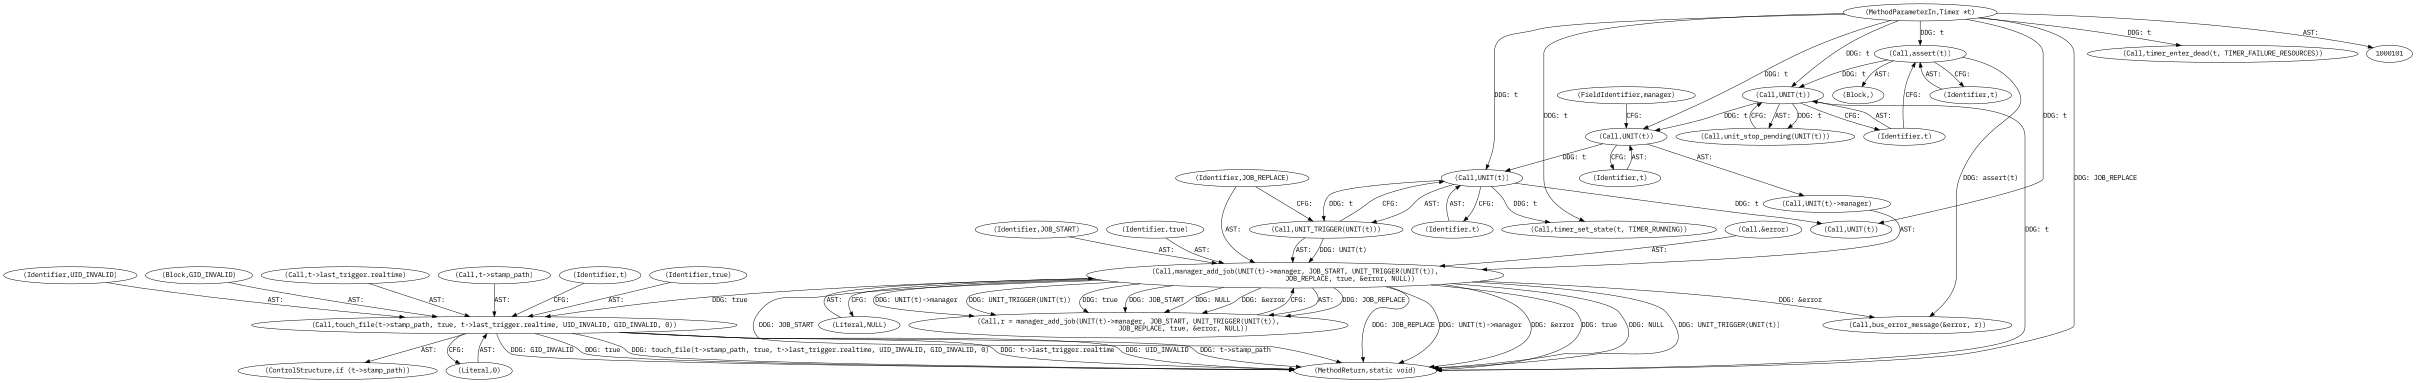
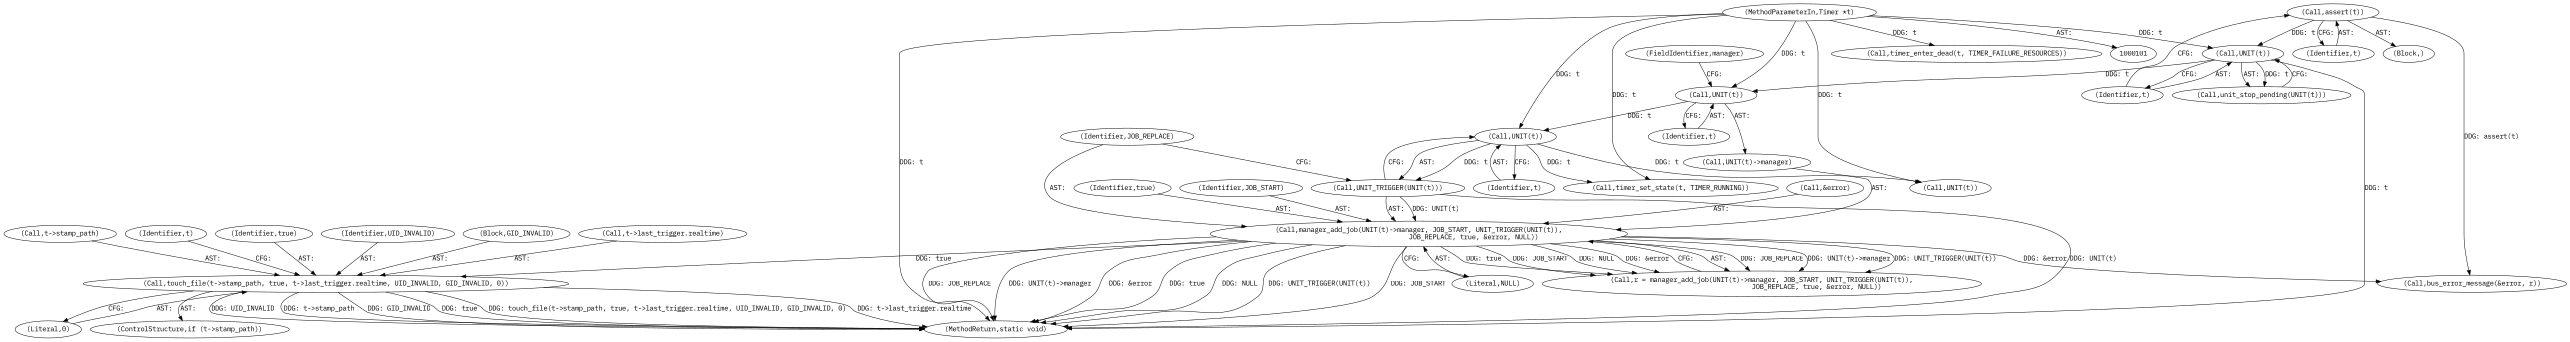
  digraph {
    fontname="IBM Plex Mono"
    node [fontname="IBM Plex Mono"]
    edge [fontname="IBM Plex Mono"]
    n1 [label="(Call,touch_file(t->stamp_path, true, t->last_trigger.realtime, UID_INVALID, GID_INVALID, 0))"]
    n2 [label="(MethodReturn,static void)"]
    n3 [label="(ControlStructure,if (t->stamp_path))"]
    n4 [label="(Literal,0)"]
    n5 [label="(Call,manager_add_job(UNIT(t)->manager, JOB_START, UNIT_TRIGGER(UNIT(t)),\n                            JOB_REPLACE, true, &error, NULL))"]
    n6 [label="(Literal,NULL)"]
    n7 [label="(Call,r = manager_add_job(UNIT(t)->manager, JOB_START, UNIT_TRIGGER(UNIT(t)),\n                            JOB_REPLACE, true, &error, NULL))"]
    n8 [label="(Call,bus_error_message(&error, r))"]
    n9 [label="(Call,UNIT_TRIGGER(UNIT(t)))"]
    n10 [label="(Call,UNIT(t))"]
    n11 [label="(Call,UNIT(t))"]
    n12 [label="(Call,timer_set_state(t, TIMER_RUNNING))"]
    n13 [label="(Identifier,t)"]
    n14 [label="(Call,UNIT(t))"]
    n15 [label="(Call,UNIT(t)->manager)"]
    n16 [label="(Identifier,t)"]
    n17 [label="(Call,UNIT(t))"]
    n18 [label="(Call,unit_stop_pending(UNIT(t)))"]
    n19 [label="(Identifier,t)"]
    n20 [label="(Call,assert(t))"]
    n21 [label="(Identifier,t)"]
    n22 [label="(Block,)"]
    n23 [label="(MethodParameterIn,Timer *t)"]
    n24 [label="(Call,timer_enter_dead(t, TIMER_FAILURE_RESOURCES))"]
    1000101
    n26 [label="(Identifier,true)"]
    n27 [label="(FieldIdentifier,manager)"]
    n28 [label="(Call,&error)"]
    n29 [label="(Identifier,JOB_REPLACE)"]
    n30 [label="(Identifier,UID_INVALID)"]
    n31 [label="(Block,GID_INVALID)"]
    n32 [label="(Call,t->last_trigger.realtime)"]
    n33 [label="(Call,t->stamp_path)"]
    n34 [label="(Identifier,t)"]
    n35 [label="(Identifier,JOB_START)"]
    n36 [label="(Identifier,true)"]
    n1 -> n2 [label="DDG: GID_INVALID"]
    n1 -> n2 [label="DDG: true"]
    n1 -> n2 [label="DDG: touch_file(t->stamp_path, true, t->last_trigger.realtime, UID_INVALID, GID_INVALID, 0)"]
    n1 -> n2 [label="DDG: t->last_trigger.realtime"]
    n1 -> n2 [label="DDG: UID_INVALID"]
    n1 -> n2 [label="DDG: t->stamp_path"]
    n1 -> n3 [label="AST: "]
    n1 -> n4 [label="CFG: "]
    n4 -> n1 [label="AST: "]
    n5 -> n1 [label="DDG: true"]
    n5 -> n2 [label="DDG: JOB_START"]
    n5 -> n2 [label="DDG: JOB_REPLACE"]
    n5 -> n2 [label="DDG: UNIT(t)->manager"]
    n5 -> n2 [label="DDG: &error"]
    n5 -> n2 [label="DDG: true"]
    n5 -> n2 [label="DDG: NULL"]
    n5 -> n2 [label="DDG: UNIT_TRIGGER(UNIT(t))"]
    n5 -> n6 [label="CFG: "]
    n5 -> n7 [label="AST: "]
    n5 -> n7 [label="DDG: JOB_REPLACE"]
    n5 -> n7 [label="DDG: UNIT(t)->manager"]
    n5 -> n7 [label="DDG: UNIT_TRIGGER(UNIT(t))"]
    n5 -> n7 [label="DDG: true"]
    n5 -> n7 [label="DDG: JOB_START"]
    n5 -> n7 [label="DDG: NULL"]
    n5 -> n7 [label="DDG: &error"]
    n5 -> n8 [label="DDG: &error"]
    n6 -> n5 [label="AST: "]
    n7 -> n5 [label="CFG: "]
+   n9 -> n2 [label="DDG: UNIT(t)"]
    n9 -> n5 [label="AST: "]
    n9 -> n5 [label="DDG: UNIT(t)"]
    n9 -> n10 [label="CFG: "]
    n10 -> n9 [label="AST: "]
    n10 -> n9 [label="DDG: t"]
    n10 -> n11 [label="DDG: t"]
    n10 -> n12 [label="DDG: t"]
    n10 -> n13 [label="CFG: "]
    n13 -> n10 [label="AST: "]
    n14 -> n10 [label="DDG: t"]
    n14 -> n15 [label="AST: "]
    n14 -> n16 [label="CFG: "]
    n15 -> n5 [label="AST: "]
    n16 -> n14 [label="AST: "]
    n17 -> n2 [label="DDG: t"]
    n17 -> n14 [label="DDG: t"]
    n17 -> n18 [label="AST: "]
    n17 -> n18 [label="DDG: t"]
    n17 -> n19 [label="CFG: "]
    n18 -> n17 [label="CFG: "]
    n19 -> n17 [label="AST: "]
    n19 -> n20 [label="CFG: "]
    n20 -> n8 [label="DDG: assert(t)"]
    n20 -> n17 [label="DDG: t"]
    n20 -> n21 [label="CFG: "]
    n20 -> n22 [label="AST: "]
    n21 -> n20 [label="AST: "]
-   n23 -> n2 [label="DDG: JOB_REPLACE"]
+   n23 -> n2 [label="DDG: t"]
    n23 -> n10 [label="DDG: t"]
    n23 -> n11 [label="DDG: t"]
    n23 -> n12 [label="DDG: t"]
    n23 -> n14 [label="DDG: t"]
    n23 -> n17 [label="DDG: t"]
-   n23 -> n20 [label="DDG: t"]
    n23 -> n24 [label="DDG: t"]
    n23 -> 1000101 [label="AST: "]
    n26 -> n1 [label="AST: "]
    n27 -> n14 [label="CFG: "]
    n28 -> n5 [label="AST: "]
    n29 -> n5 [label="AST: "]
    n29 -> n9 [label="CFG: "]
    n30 -> n1 [label="AST: "]
    n31 -> n1 [label="AST: "]
    n32 -> n1 [label="AST: "]
    n33 -> n1 [label="AST: "]
    n34 -> n1 [label="CFG: "]
    n35 -> n5 [label="AST: "]
    n36 -> n5 [label="AST: "]
  }
